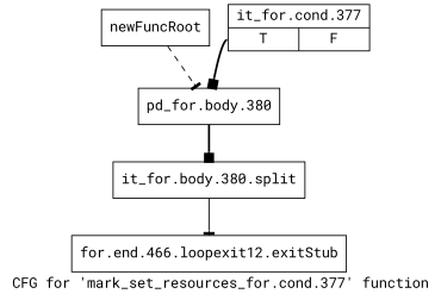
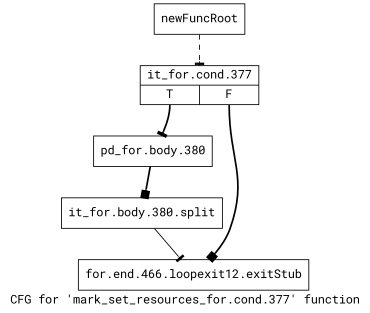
  digraph {
    fontname="Roboto Mono"
    label="CFG for 'mark_set_resources_for.cond.377' function"
    node [fontname="Roboto Mono" shape=record]
    edge [arrowhead=tee fontname="Roboto Mono" style=bold]
    n1 [label="{newFuncRoot}"]
    n2 [label="{it_for.cond.377|{<s0>T|<s1>F}}"]
    n3 [label="{for.end.466.loopexit12.exitStub}"]
    n4 [label="{pd_for.body.380}"]
    n5 [label="{it_for.body.380.split}"]
-   n1 -> n4 [style=dashed]
-   n2 -> n4 [arrowhead=box tailport=s0]
+   n1 -> n2 [style=dashed]
+   n2 -> n3 [arrowhead=box tailport=s1]
+   n2 -> n4 [tailport=s0]
    n4 -> n5 [arrowhead=box]
    n5 -> n3 [style=solid]
  }
